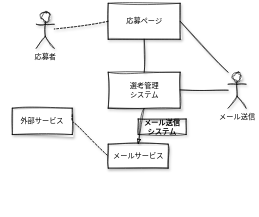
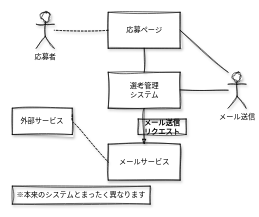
  <mxCell id="0" />
  <mxCell id="1" parent="0" />
  <mxCell id="2" value="応募者" style="shape=umlActor;verticalLabelPosition=bottom;verticalAlign=top;html=1;fillColor=default;gradientColor=none;strokeColor=#000000;strokeWidth=1;fontColor=#000000;sketch=1;curveFitting=1;jiggle=2;shadow=1;" parent="1" vertex="1"><mxGeometry x="60" y="20" width="30" height="60" as="geometry" /></mxCell>
  <mxCell id="3" style="edgeStyle=none;html=1;exitX=0;exitY=0.5;exitDx=0;exitDy=0;endArrow=none;endFill=0;strokeColor=#000000;fontColor=#000000;sketch=1;curveFitting=1;jiggle=2;shadow=1;dashed=1;" parent="1" source="4" target="2" edge="1"><mxGeometry relative="1" as="geometry" /></mxCell>
- <mxCell id="4" value="応募ページ" style="html=1;strokeColor=#000000;fontColor=#000000;labelBackgroundColor=#FFFFFF;fillColor=#FFFFFF;sketch=1;curveFitting=1;jiggle=2;shadow=1;" parent="1" vertex="1"><mxGeometry x="180" y="5" width="120" height="60" as="geometry" /></mxCell>
+ <mxCell id="4" value="応募ページ" style="html=1;strokeColor=#000000;fontColor=#000000;labelBackgroundColor=#FFFFFF;fillColor=#FFFFFF;sketch=1;curveFitting=1;jiggle=2;shadow=1;" parent="1" vertex="1"><mxGeometry x="180" y="20" width="120" height="60" as="geometry" /></mxCell>
  <mxCell id="5" style="edgeStyle=none;html=1;exitX=0.5;exitY=1;exitDx=0;exitDy=0;entryX=0.5;entryY=0;entryDx=0;entryDy=0;endArrow=blockThin;endFill=1;strokeColor=#000000;fontColor=#000000;sketch=1;curveFitting=1;jiggle=2;shadow=1;" parent="1" source="6" target="7" edge="1"><mxGeometry relative="1" as="geometry" /></mxCell>
  <mxCell id="6" value="選考管理&lt;br&gt;システム" style="html=1;strokeColor=#000000;fontColor=#000000;labelBackgroundColor=#FFFFFF;fillColor=#FFFFFF;sketch=1;curveFitting=1;jiggle=2;shadow=1;" parent="1" vertex="1"><mxGeometry x="180" y="120" width="120" height="60" as="geometry" /></mxCell>
- <mxCell id="7" value="メールサービス" style="html=1;strokeColor=#000000;fontColor=#000000;labelBackgroundColor=#FFFFFF;fillColor=#FFFFFF;sketch=1;curveFitting=1;jiggle=2;shadow=1;" parent="1" vertex="1"><mxGeometry x="180" y="240" width="100" height="40" as="geometry" /></mxCell>
+ <mxCell id="7" value="メールサービス" style="html=1;strokeColor=#000000;fontColor=#000000;labelBackgroundColor=#FFFFFF;fillColor=#FFFFFF;sketch=1;curveFitting=1;jiggle=2;shadow=1;" parent="1" vertex="1"><mxGeometry x="180" y="240" width="120" height="60" as="geometry" /></mxCell>
  <mxCell id="8" value="メール送信" style="shape=umlActor;verticalLabelPosition=bottom;verticalAlign=top;html=1;strokeColor=#000000;fontColor=#000000;sketch=1;curveFitting=1;jiggle=2;shadow=1;" parent="1" vertex="1"><mxGeometry x="380" y="120" width="30" height="60" as="geometry" /></mxCell>
  <mxCell id="9" style="edgeStyle=none;html=1;endArrow=none;endFill=0;strokeColor=#000000;fontColor=#000000;sketch=1;curveFitting=1;jiggle=2;shadow=1;" parent="1" edge="1"><mxGeometry relative="1" as="geometry"><mxPoint x="380" y="150" as="sourcePoint" /><mxPoint x="300" y="149.5" as="targetPoint" /></mxGeometry></mxCell>
  <mxCell id="10" style="edgeStyle=none;html=1;exitX=0.5;exitY=0;exitDx=0;exitDy=0;endArrow=none;endFill=0;strokeColor=#000000;fontColor=#000000;sketch=1;curveFitting=1;jiggle=2;shadow=1;" parent="1" source="6" target="4" edge="1"><mxGeometry relative="1" as="geometry"><mxPoint x="400" y="159.5" as="sourcePoint" /><mxPoint x="310" y="159.5" as="targetPoint" /></mxGeometry></mxCell>
  <mxCell id="11" style="edgeStyle=none;html=1;endArrow=none;endFill=0;entryX=1;entryY=0.5;entryDx=0;entryDy=0;strokeColor=#000000;fontColor=#000000;sketch=1;curveFitting=1;jiggle=2;shadow=1;" parent="1" target="4" edge="1"><mxGeometry relative="1" as="geometry"><mxPoint x="380" y="120" as="sourcePoint" /><mxPoint x="310" y="159.5" as="targetPoint" /></mxGeometry></mxCell>
- <mxCell id="12" value="メール送信&#10;システム" style="text;align=center;fontStyle=1;verticalAlign=middle;spacingLeft=3;spacingRight=3;strokeColor=#000000;rotatable=0;points=[[0,0.5],[1,0.5]];portConstraint=eastwest;fontColor=#000000;fillColor=none;sketch=1;curveFitting=1;jiggle=2;shadow=1;" parent="1" vertex="1"><mxGeometry x="230" y="198" width="80" height="26" as="geometry" /></mxCell>
+ <mxCell id="12" value="メール送信&#10;リクエスト" style="text;align=center;fontStyle=1;verticalAlign=middle;spacingLeft=3;spacingRight=3;strokeColor=#000000;rotatable=0;points=[[0,0.5],[1,0.5]];portConstraint=eastwest;fontColor=#000000;fillColor=none;sketch=1;curveFitting=1;jiggle=2;shadow=1;" parent="1" vertex="1"><mxGeometry x="230" y="198" width="80" height="26" as="geometry" /></mxCell>
  <mxCell id="13" style="edgeStyle=none;html=1;entryX=0;entryY=0.5;entryDx=0;entryDy=0;dashed=1;endArrow=none;endFill=0;strokeColor=#000000;fontColor=#000000;sketch=1;curveFitting=1;jiggle=2;shadow=1;" parent="1" target="7" edge="1"><mxGeometry relative="1" as="geometry"><mxPoint x="120" y="202" as="sourcePoint" /></mxGeometry></mxCell>
  <mxCell id="14" value="外部サービス" style="rounded=0;whiteSpace=wrap;html=1;strokeColor=#000000;fontColor=#000000;labelBackgroundColor=#FFFFFF;fillColor=#FFFFFF;sketch=1;curveFitting=1;jiggle=2;shadow=1;" parent="1" vertex="1"><mxGeometry x="20" y="180" width="100" height="44" as="geometry" /></mxCell>
  <mxCell id="15" style="edgeStyle=none;html=1;exitX=1;exitY=0.25;exitDx=0;exitDy=0;entryX=1;entryY=0.5;entryDx=0;entryDy=0;dashed=1;endArrow=none;endFill=0;strokeColor=#000000;fontColor=#000000;sketch=1;curveFitting=1;jiggle=2;shadow=1;" parent="1" source="14" target="14" edge="1"><mxGeometry relative="1" as="geometry" /></mxCell>
+ <mxCell id="16" value="※本来のシステムとまったく異なります" style="text;html=1;strokeColor=#000000;fillColor=none;align=center;verticalAlign=middle;whiteSpace=wrap;rounded=0;fontColor=#000000;shadow=1;sketch=1;curveFitting=1;jiggle=2;" vertex="1" parent="1"><mxGeometry x="20" y="310" width="230" height="30" as="geometry" /></mxCell>
